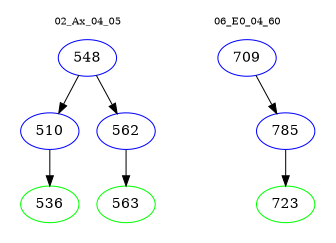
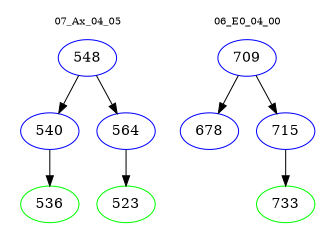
  digraph {
    node [color=blue]
    edge [color=black]
    n1 [label=548]
-   n2 [label=510]
-   n3 [label=562]
+   n2 [label=540]
+   n3 [label=564]
    n4 [color=green label=536]
-   n5 [color=green label=563]
+   n5 [color=green label=523]
    n6 [label=709]
-   n8 [label=785]
-   n9 [color=green label=723]
+   n7 [label=678]
+   n8 [label=715]
+   n9 [color=green label=733]
    subgraph cluster_1 {
      color=white
      fontsize=10
-     label="02_Ax_04_05"
+     label="07_Ax_04_05"
      n1
      n2
      n3
      n4
      n5
    }
    subgraph cluster_2 {
      color=white
      fontsize=10
-     label="06_E0_04_60"
+     label="06_E0_04_00"
      n6
+     n7
      n8
      n9
    }
    n1 -> n2
    n1 -> n3
    n2 -> n4
    n3 -> n5
+   n6 -> n7
    n6 -> n8
    n8 -> n9
  }
